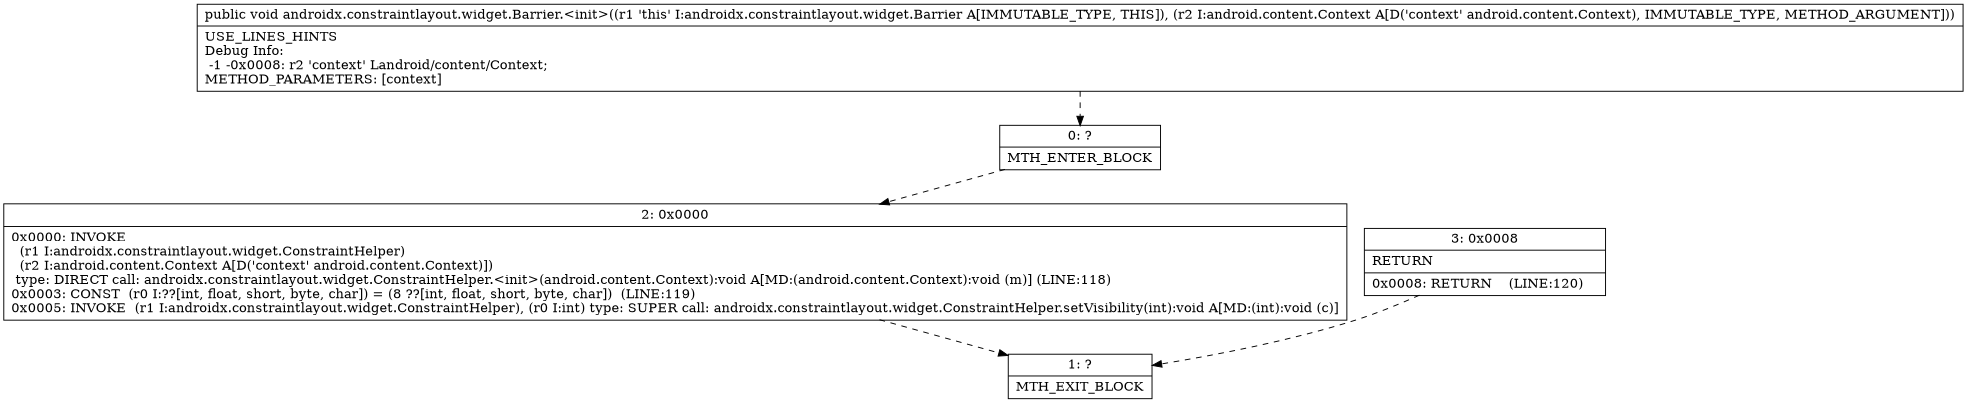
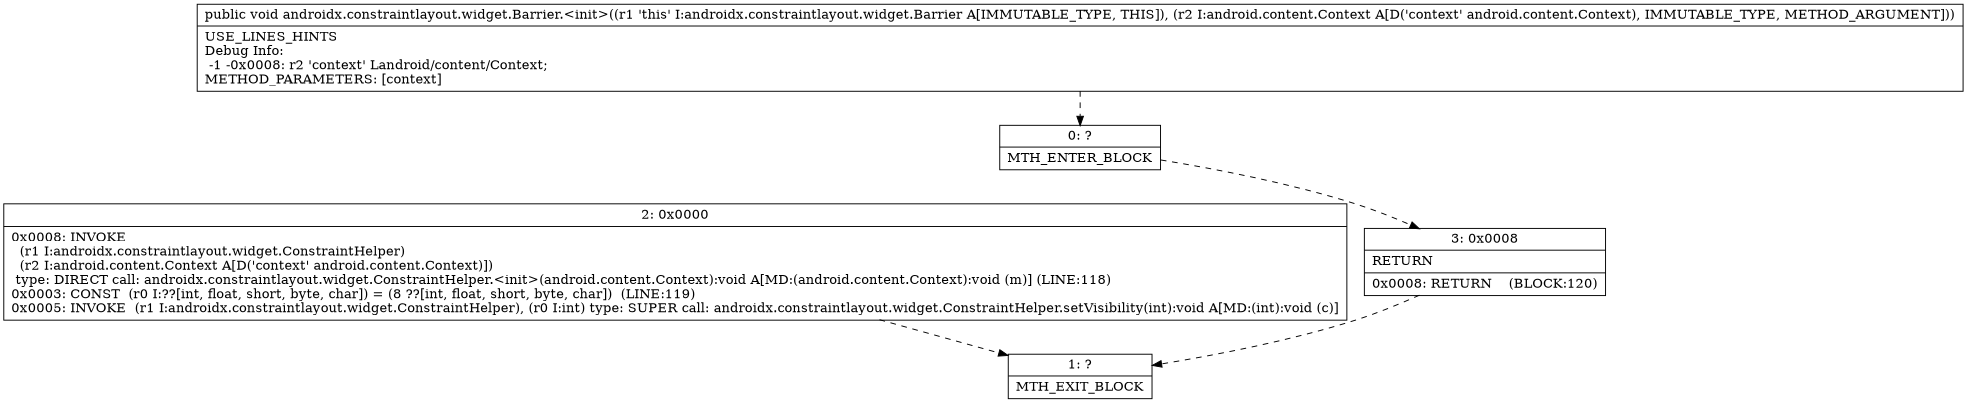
  digraph {
    node [shape=record]
    edge [style=dashed]
    n1 [label="{0\:\ ?|MTH_ENTER_BLOCK\l}"]
-   n2 [label="{2\:\ 0x0000|0x0000: INVOKE  \l  (r1 I:androidx.constraintlayout.widget.ConstraintHelper)\l  (r2 I:android.content.Context A[D('context' android.content.Context)])\l type: DIRECT call: androidx.constraintlayout.widget.ConstraintHelper.\<init\>(android.content.Context):void A[MD:(android.content.Context):void (m)] (LINE:118)\l0x0003: CONST  (r0 I:??[int, float, short, byte, char]) = (8 ??[int, float, short, byte, char])  (LINE:119)\l0x0005: INVOKE  (r1 I:androidx.constraintlayout.widget.ConstraintHelper), (r0 I:int) type: SUPER call: androidx.constraintlayout.widget.ConstraintHelper.setVisibility(int):void A[MD:(int):void (c)]\l}"]
+   n2 [label="{2\:\ 0x0000|0x0008: INVOKE  \l  (r1 I:androidx.constraintlayout.widget.ConstraintHelper)\l  (r2 I:android.content.Context A[D('context' android.content.Context)])\l type: DIRECT call: androidx.constraintlayout.widget.ConstraintHelper.\<init\>(android.content.Context):void A[MD:(android.content.Context):void (m)] (LINE:118)\l0x0003: CONST  (r0 I:??[int, float, short, byte, char]) = (8 ??[int, float, short, byte, char])  (LINE:119)\l0x0005: INVOKE  (r1 I:androidx.constraintlayout.widget.ConstraintHelper), (r0 I:int) type: SUPER call: androidx.constraintlayout.widget.ConstraintHelper.setVisibility(int):void A[MD:(int):void (c)]\l}"]
    n3 [label="{1\:\ ?|MTH_EXIT_BLOCK\l}"]
-   n4 [label="{3\:\ 0x0008|RETURN\l|0x0008: RETURN    (LINE:120)\l}"]
+   n4 [label="{3\:\ 0x0008|RETURN\l|0x0008: RETURN    (BLOCK:120)\l}"]
    n5 [label="{public void androidx.constraintlayout.widget.Barrier.\<init\>((r1 'this' I:androidx.constraintlayout.widget.Barrier A[IMMUTABLE_TYPE, THIS]), (r2 I:android.content.Context A[D('context' android.content.Context), IMMUTABLE_TYPE, METHOD_ARGUMENT]))  | USE_LINES_HINTS\lDebug Info:\l  \-1 \-0x0008: r2 'context' Landroid\/content\/Context;\lMETHOD_PARAMETERS: [context]\l}"]
-   n1 -> n2
+   n1 -> n4
    n2 -> n3
    n4 -> n3
    n5 -> n1
  }
